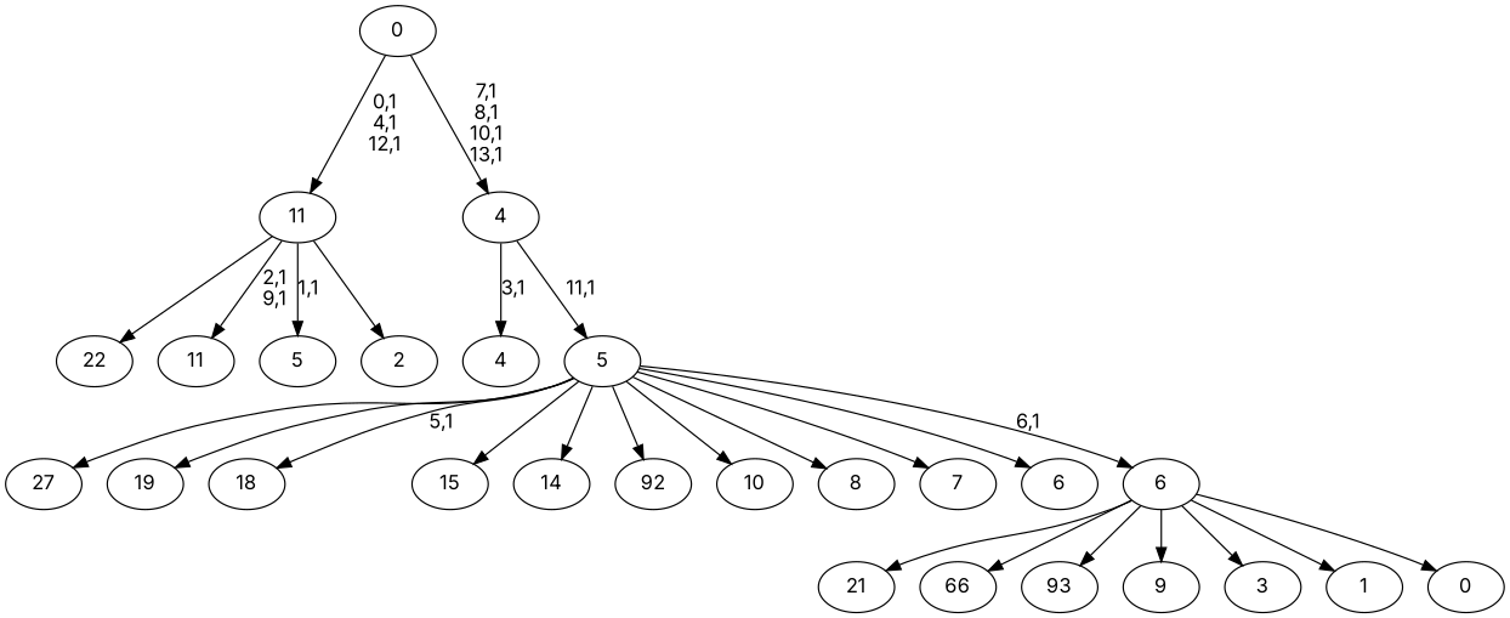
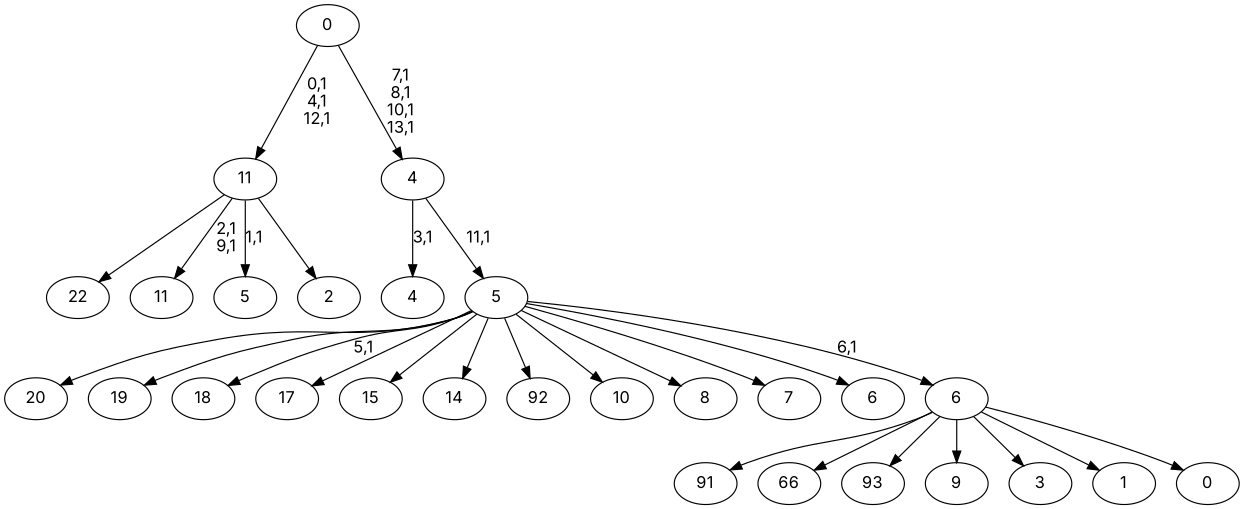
  digraph {
    fontname=Inter
    node [fontname=Inter]
    edge [fontname=Inter]
    n1 [label=22]
-   n2 [label=21]
-   n3 [label=27]
+   n2 [label=91]
+   n3 [label=20]
    n4 [label=19]
    n5 [label=18]
+   n6 [label=17]
    n7 [label=66]
    n8 [label=15]
    n9 [label=14]
    n10 [label=93]
    n11 [label=92]
    n12 [label=11]
    n13 [label=10]
    n14 [label=9]
    n15 [label=8]
    n16 [label=7]
    n17 [label=6]
    n18 [label=5]
    n19 [label=4]
    n20 [label=3]
    n21 [label=2]
    11
    n23 [label=1]
    n24 [label=0]
    6
    5
    4
    0
    11 -> n1
    11 -> n12 [label="2,1\n9,1"]
    11 -> n18 [label="1,1"]
    11 -> n21
    6 -> n2
    6 -> n7
    6 -> n10
    6 -> n14
    6 -> n20
    6 -> n23
    6 -> n24
    5 -> n3
    5 -> n4
    5 -> n5 [label="5,1"]
+   5 -> n6
    5 -> n8
    5 -> n9
    5 -> n11
    5 -> n13
    5 -> n15
    5 -> n16
    5 -> n17
    5 -> 6 [label="6,1"]
    4 -> n19 [label="3,1"]
    4 -> 5 [label="11,1"]
    0 -> 11 [label="0,1\n4,1\n12,1"]
    0 -> 4 [label="7,1\n8,1\n10,1\n13,1"]
  }
